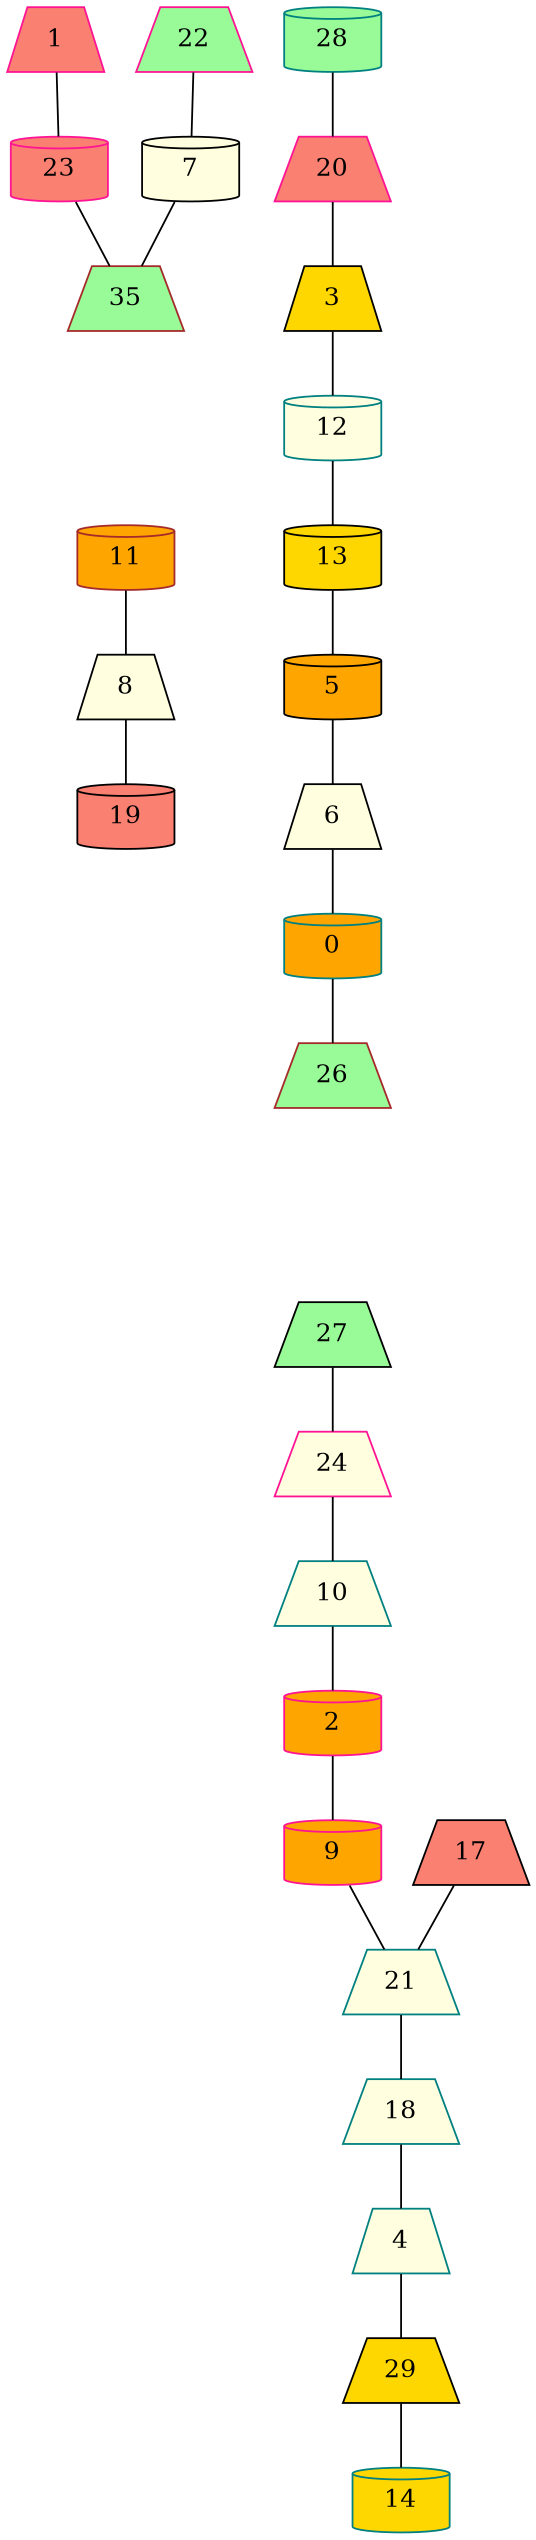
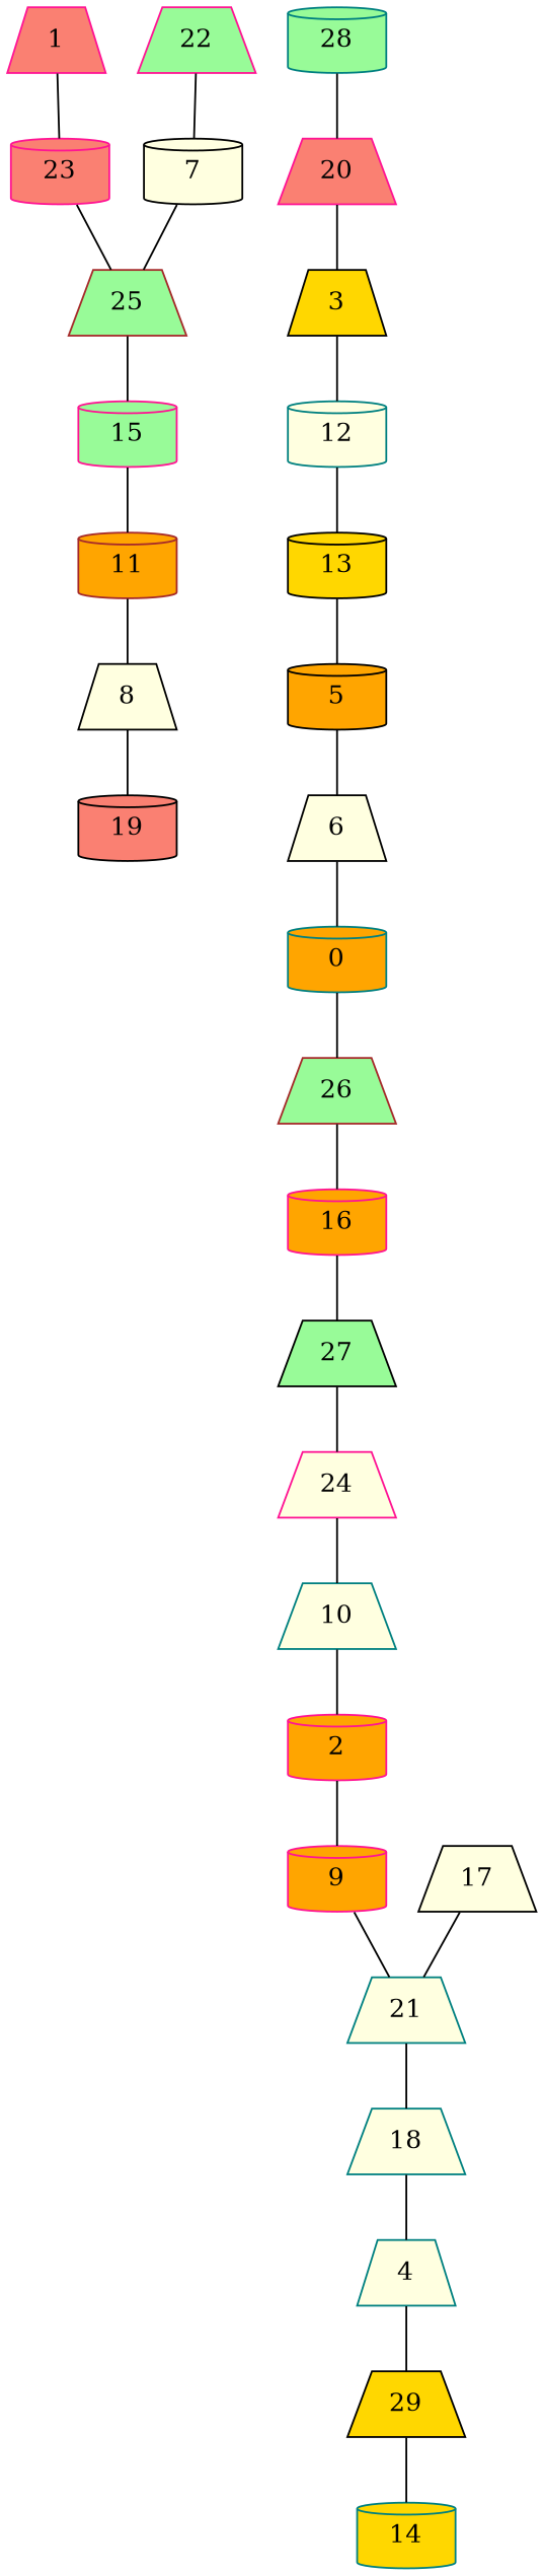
  strict graph {
    node [color=black fillcolor=lightyellow shape=trapezium style=filled]
    1 [color=deeppink fillcolor=salmon]
    23 [color=deeppink fillcolor=salmon shape=cylinder]
-   25 [color=brown fillcolor=palegreen label=35]
+   25 [color=brown fillcolor=palegreen]
    22 [color=deeppink fillcolor=palegreen]
    7 [shape=cylinder]
+   15 [color=deeppink fillcolor=palegreen shape=cylinder]
    11 [color=brown fillcolor=orange shape=cylinder]
    8
    19 [fillcolor=salmon shape=cylinder]
    28 [color=teal fillcolor=palegreen shape=cylinder]
    20 [color=deeppink fillcolor=salmon]
    3 [fillcolor=gold]
    12 [color=teal shape=cylinder]
    13 [fillcolor=gold shape=cylinder]
    5 [fillcolor=orange shape=cylinder]
    6
    0 [color=teal fillcolor=orange shape=cylinder]
    26 [color=brown fillcolor=palegreen]
+   16 [color=deeppink fillcolor=orange shape=cylinder]
    27 [fillcolor=palegreen]
    24 [color=deeppink]
    10 [color=teal]
    2 [color=deeppink fillcolor=orange shape=cylinder]
    9 [color=deeppink fillcolor=orange shape=cylinder]
    21 [color=teal]
-   17 [fillcolor=salmon]
+   17
    18 [color=teal]
    4 [color=teal]
    29 [fillcolor=gold]
    14 [color=teal fillcolor=gold shape=cylinder]
    1 -- 23
    23 -- 25
+   25 -- 15
    22 -- 7
    7 -- 25
+   15 -- 11
    11 -- 8
    8 -- 19
    28 -- 20
    20 -- 3
    3 -- 12
    12 -- 13
    13 -- 5
    5 -- 6
    6 -- 0
    0 -- 26
+   26 -- 16
+   16 -- 27
    27 -- 24
    24 -- 10
    10 -- 2
    2 -- 9
    9 -- 21
    21 -- 18
    17 -- 21
    18 -- 4
    4 -- 29
    29 -- 14
  }
